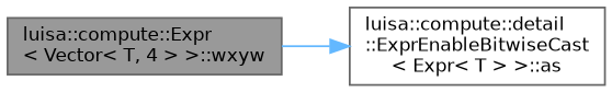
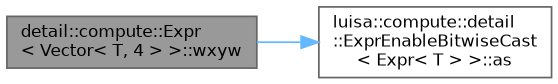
  digraph {
    rankdir=LR
    node [fontname=Helvetica fontsize=10 shape=box style=filled]
-   n1 [color=gray40 fillcolor=grey60 fontcolor=black height=0.2 label="luisa::compute::Expr\l\< Vector\< T, 4 \> \>::wxyw" width=0.4]
+   n1 [color=gray40 fillcolor=grey60 fontcolor=black height=0.2 label="detail::compute::Expr\l\< Vector\< T, 4 \> \>::wxyw" width=0.4]
    n2 [color=grey40 fillcolor=white height=0.2 label="luisa::compute::detail\l::ExprEnableBitwiseCast\l\< Expr\< T \> \>::as" width=0.4]
    n1 -> n2 [color=steelblue1 fontname=Helvetica fontsize=10 labelfontname=Helvetica labelfontsize=10 style=solid]
  }
